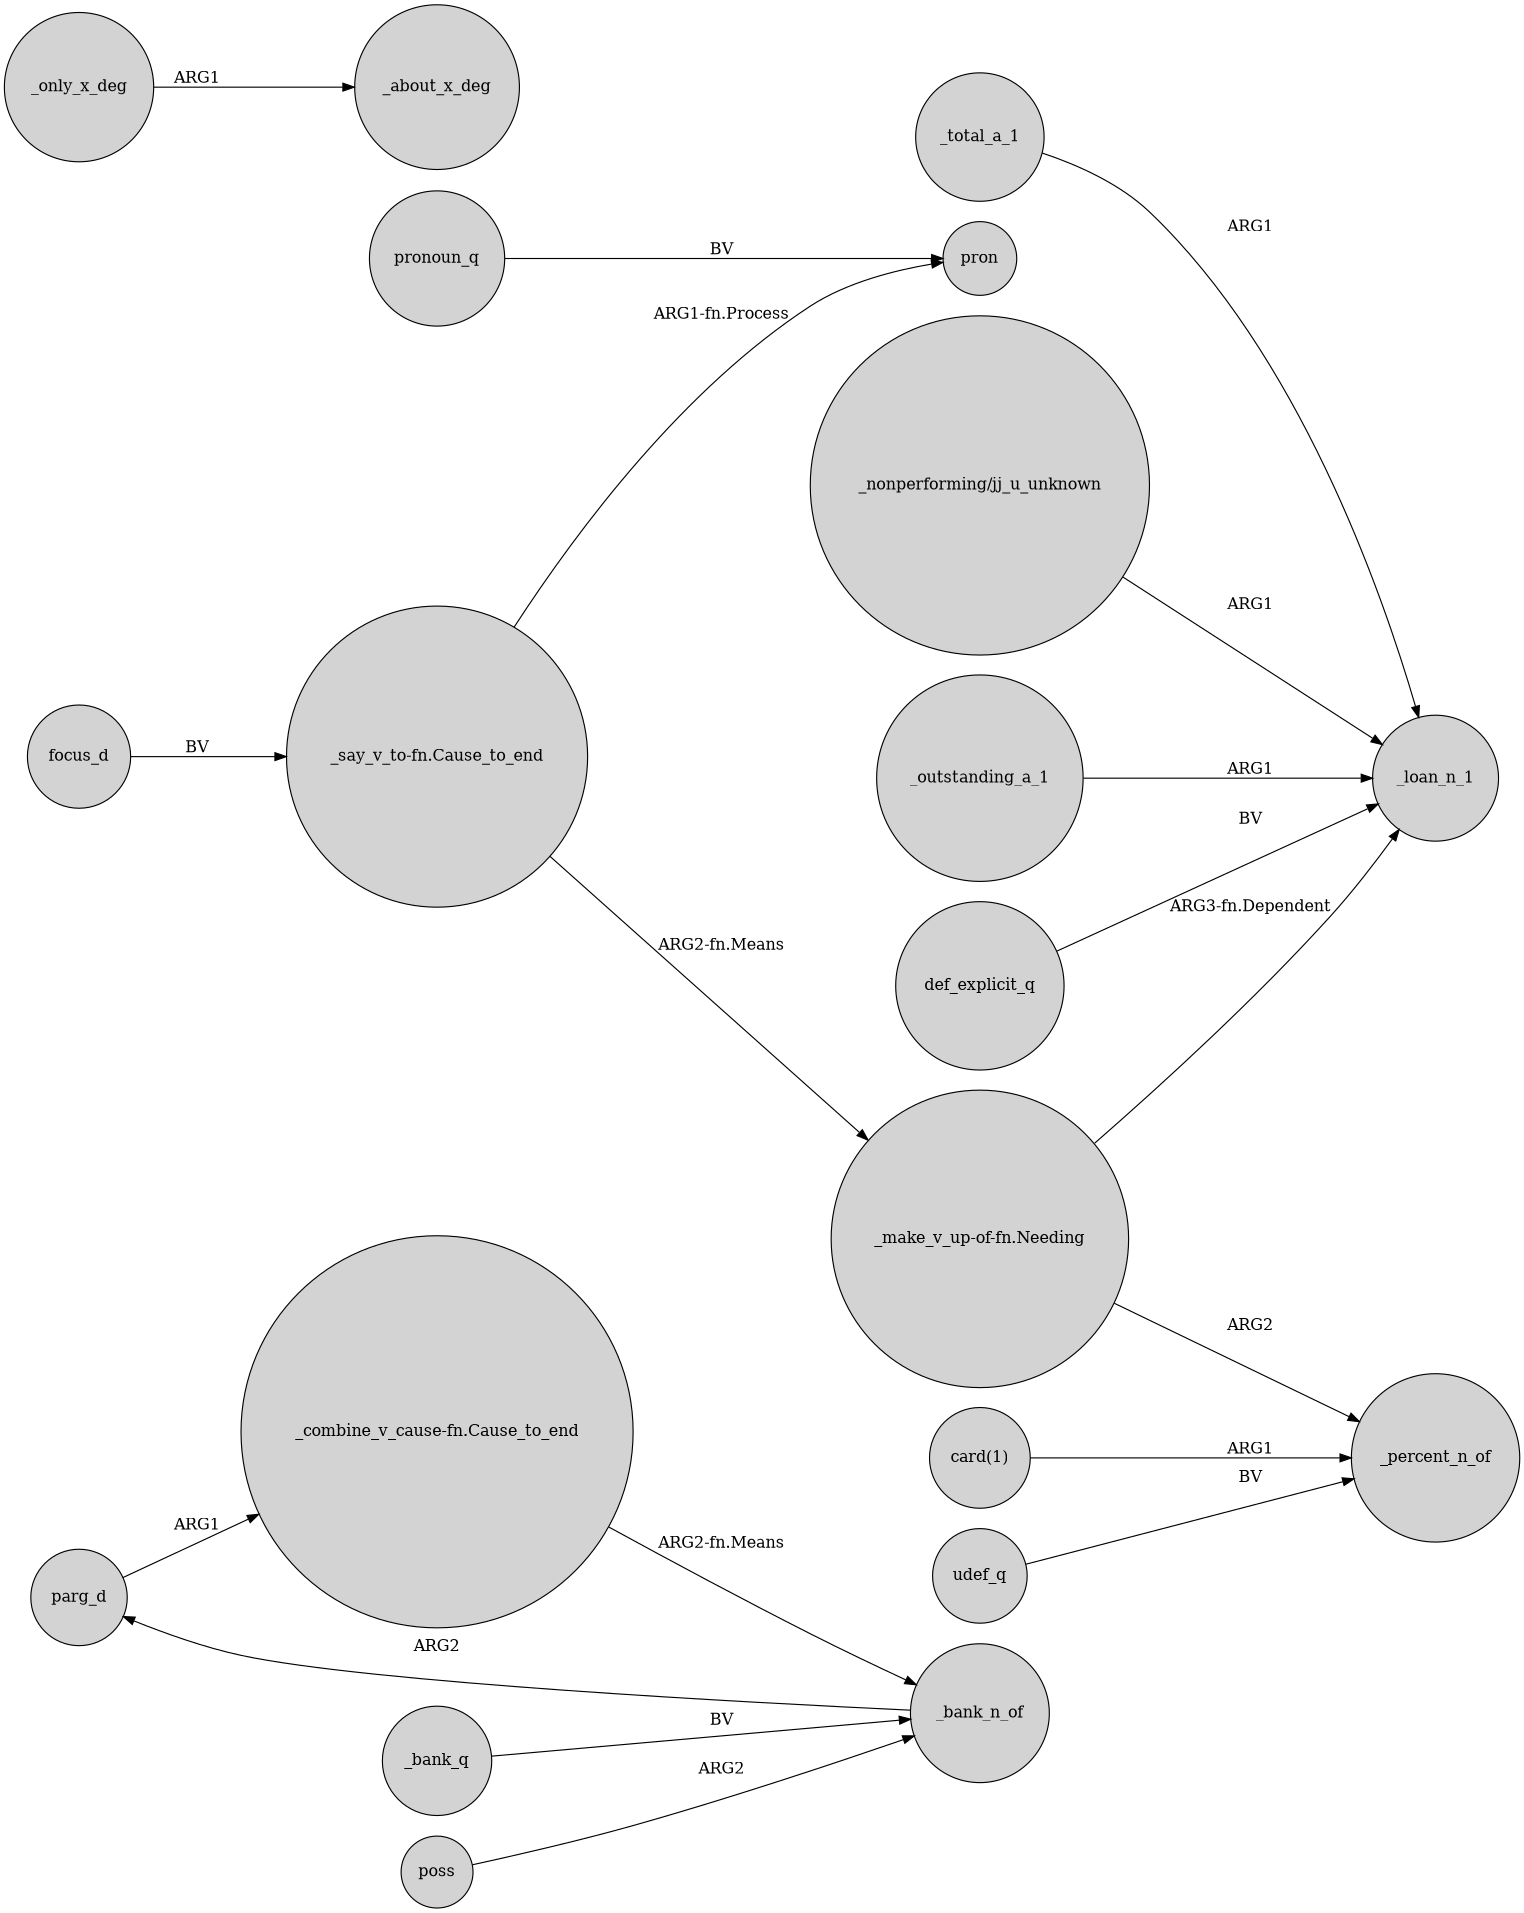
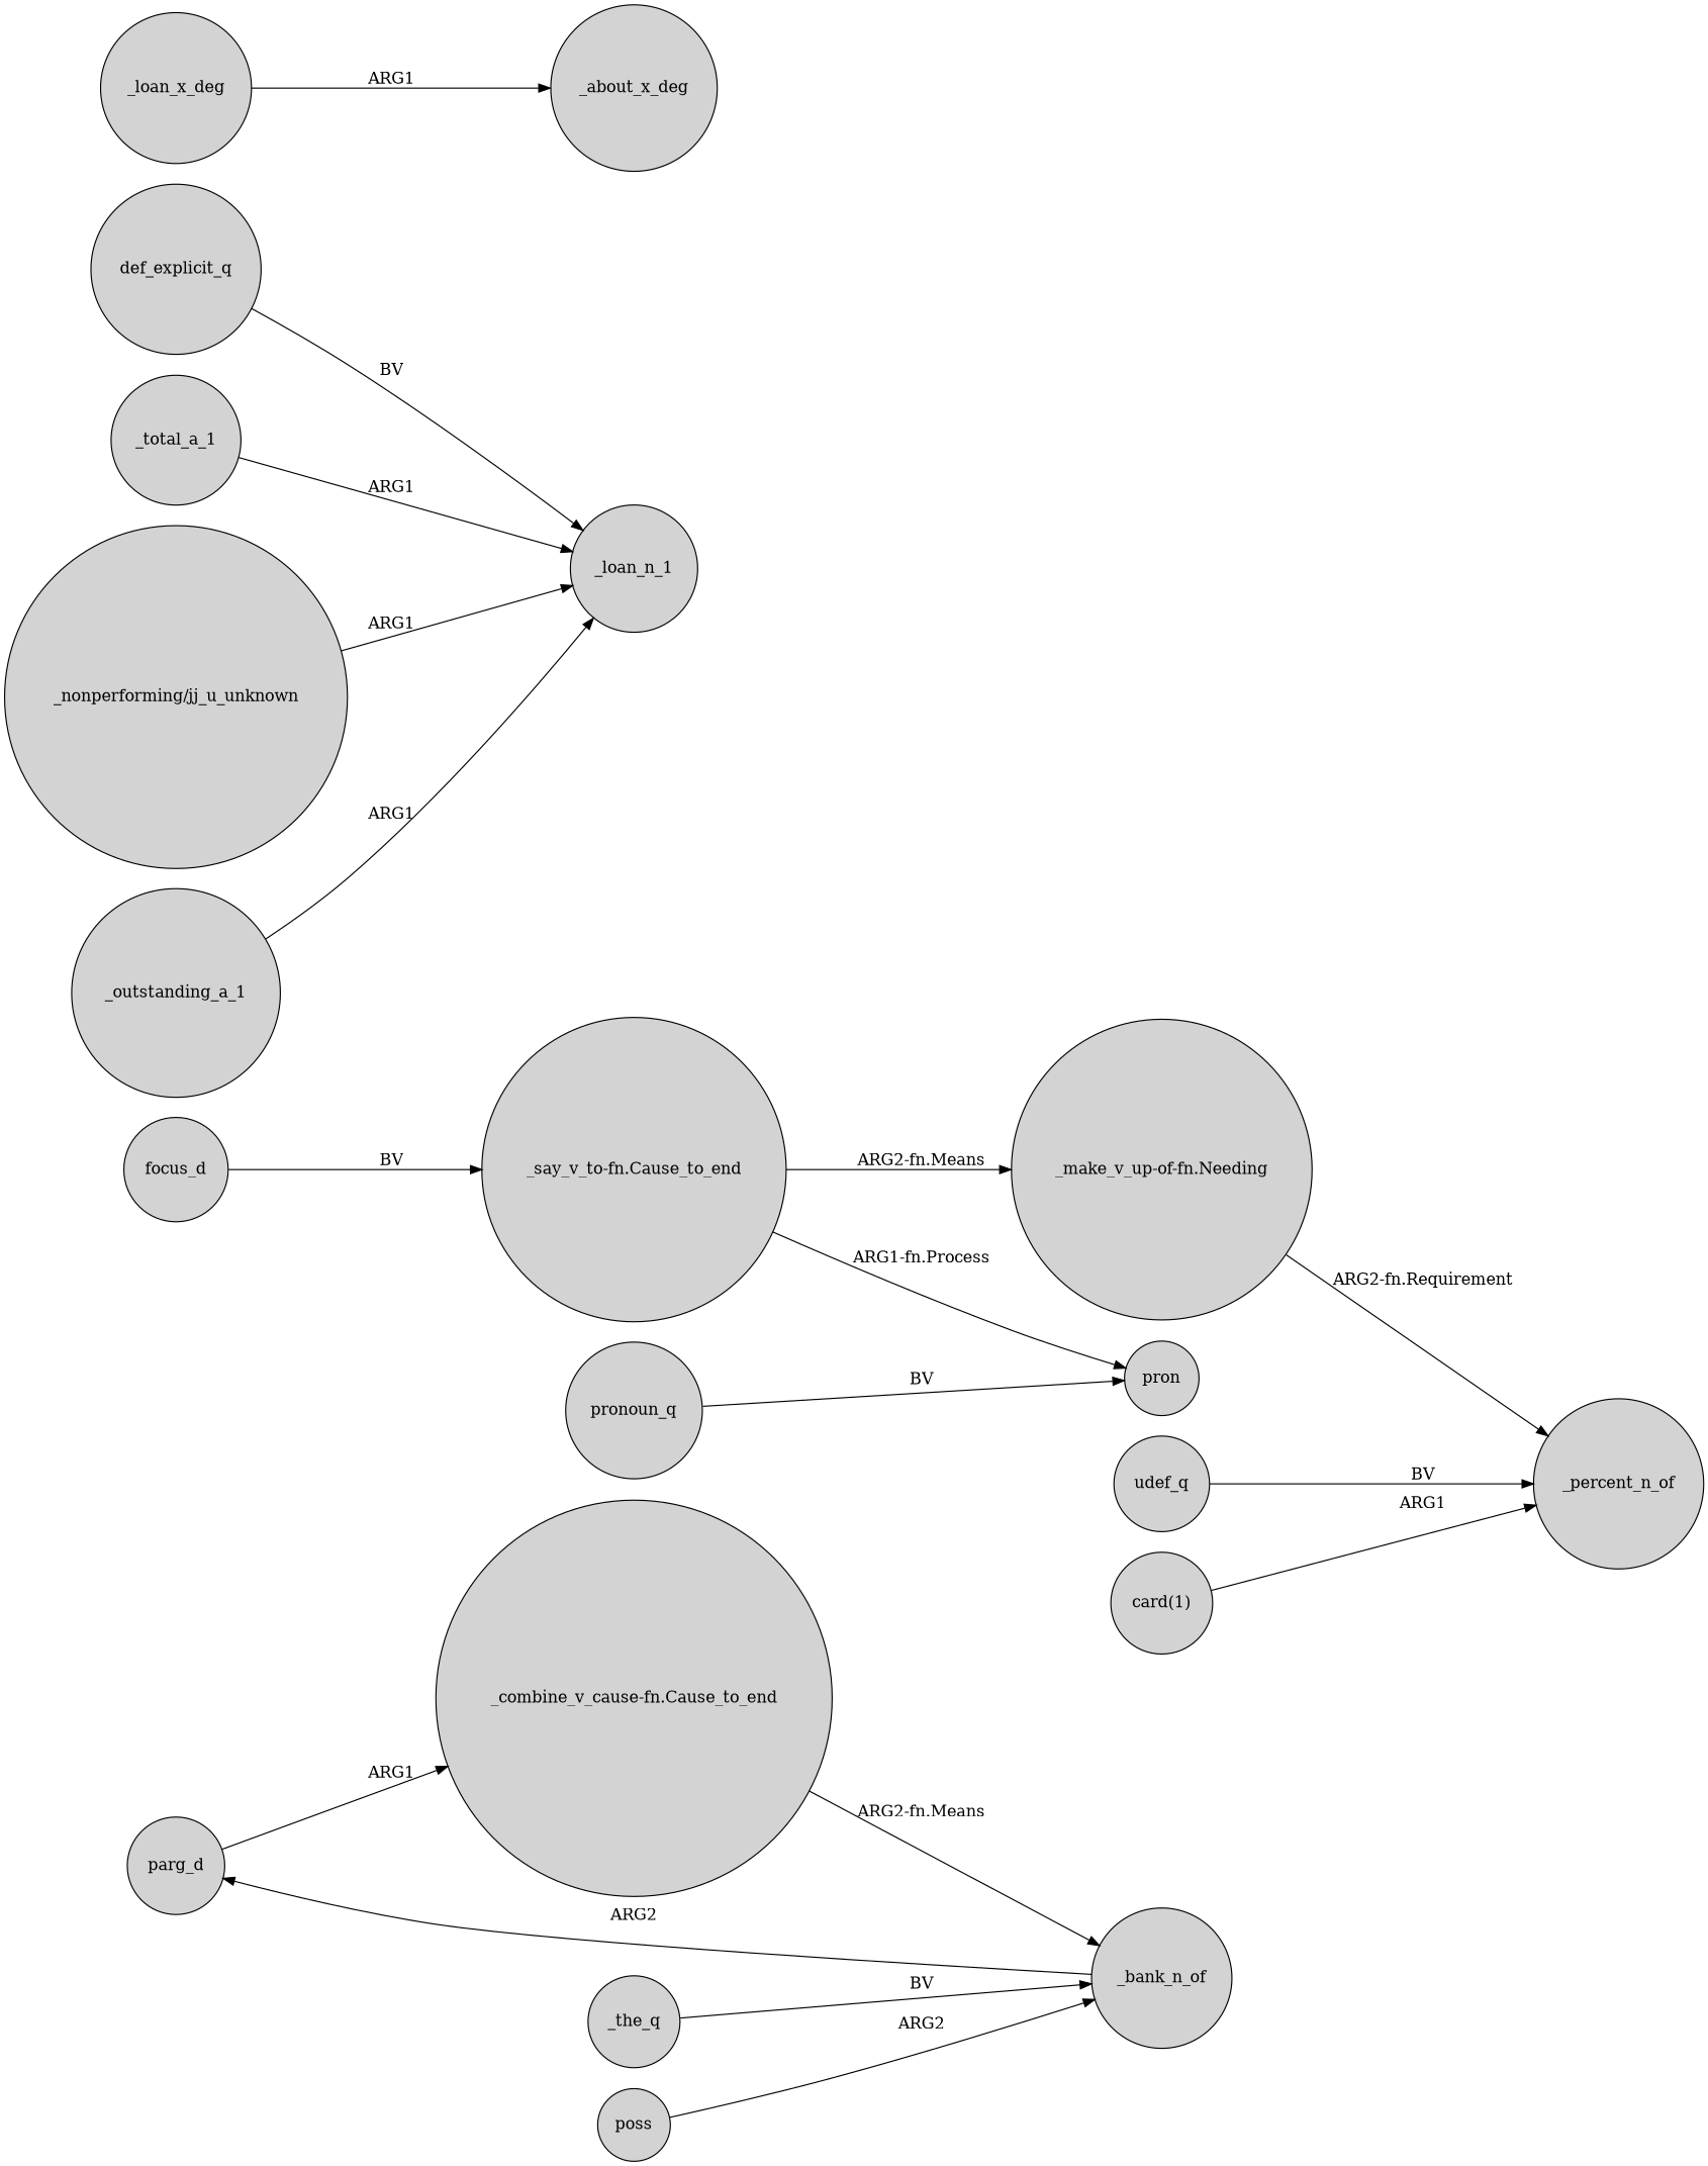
  digraph {
    rankdir=LR
    node [shape=circle style=filled]
    parg_d
    "_combine_v_cause-fn.Cause_to_end"
    _bank_n_of
    focus_d
    "_say_v_to-fn.Cause_to_end"
    "_make_v_up-of-fn.Needing"
    _loan_n_1
    _percent_n_of
    pron
-   _the_q [label=_bank_q]
+   _the_q
    def_explicit_q
    udef_q
    _total_a_1
    pronoun_q
    poss
    "card(1)"
    "_nonperforming/jj_u_unknown"
    _outstanding_a_1
-   _only_x_deg
+   _only_x_deg [label=_loan_x_deg]
    _about_x_deg
    parg_d -> "_combine_v_cause-fn.Cause_to_end" [label=ARG1]
    "_combine_v_cause-fn.Cause_to_end" -> _bank_n_of [label="ARG2-fn.Means"]
    _bank_n_of -> parg_d [label=ARG2]
    focus_d -> "_say_v_to-fn.Cause_to_end" [label=BV]
    "_say_v_to-fn.Cause_to_end" -> "_make_v_up-of-fn.Needing" [label="ARG2-fn.Means"]
    "_say_v_to-fn.Cause_to_end" -> pron [label="ARG1-fn.Process"]
-   "_make_v_up-of-fn.Needing" -> _loan_n_1 [label="ARG3-fn.Dependent"]
-   "_make_v_up-of-fn.Needing" -> _percent_n_of [label=ARG2]
+   "_make_v_up-of-fn.Needing" -> _percent_n_of [label="ARG2-fn.Requirement"]
    _the_q -> _bank_n_of [label=BV]
    def_explicit_q -> _loan_n_1 [label=BV]
    udef_q -> _percent_n_of [label=BV]
    _total_a_1 -> _loan_n_1 [label=ARG1]
    pronoun_q -> pron [label=BV]
    poss -> _bank_n_of [label=ARG2]
    "card(1)" -> _percent_n_of [label=ARG1]
    "_nonperforming/jj_u_unknown" -> _loan_n_1 [label=ARG1]
    _outstanding_a_1 -> _loan_n_1 [label=ARG1]
    _only_x_deg -> _about_x_deg [label=ARG1]
  }
